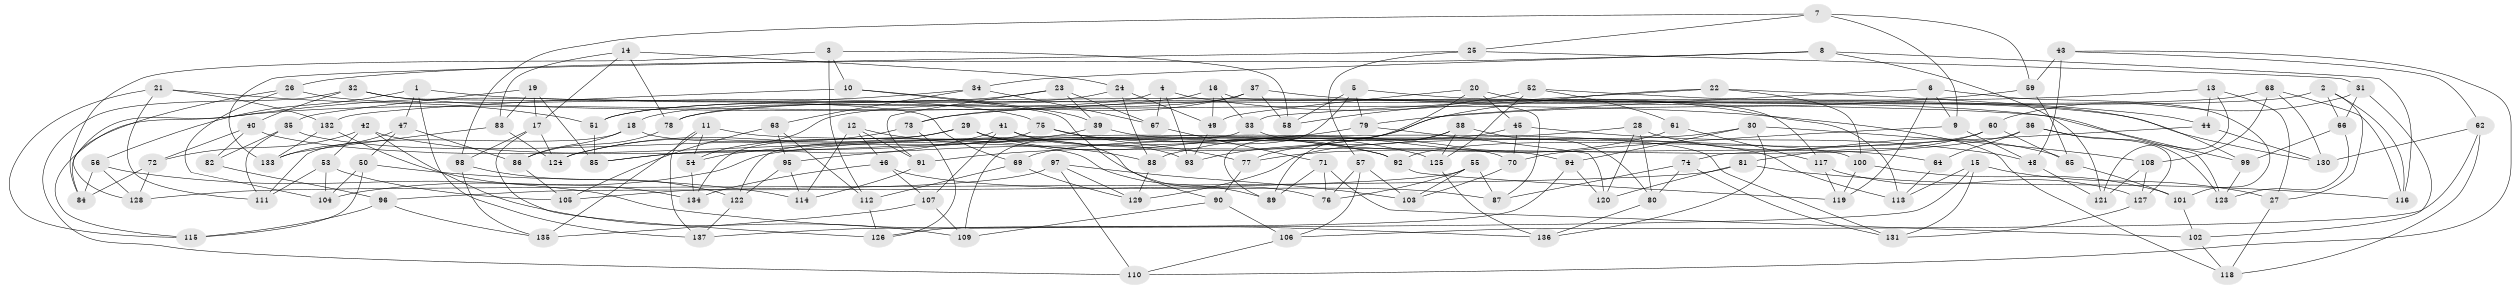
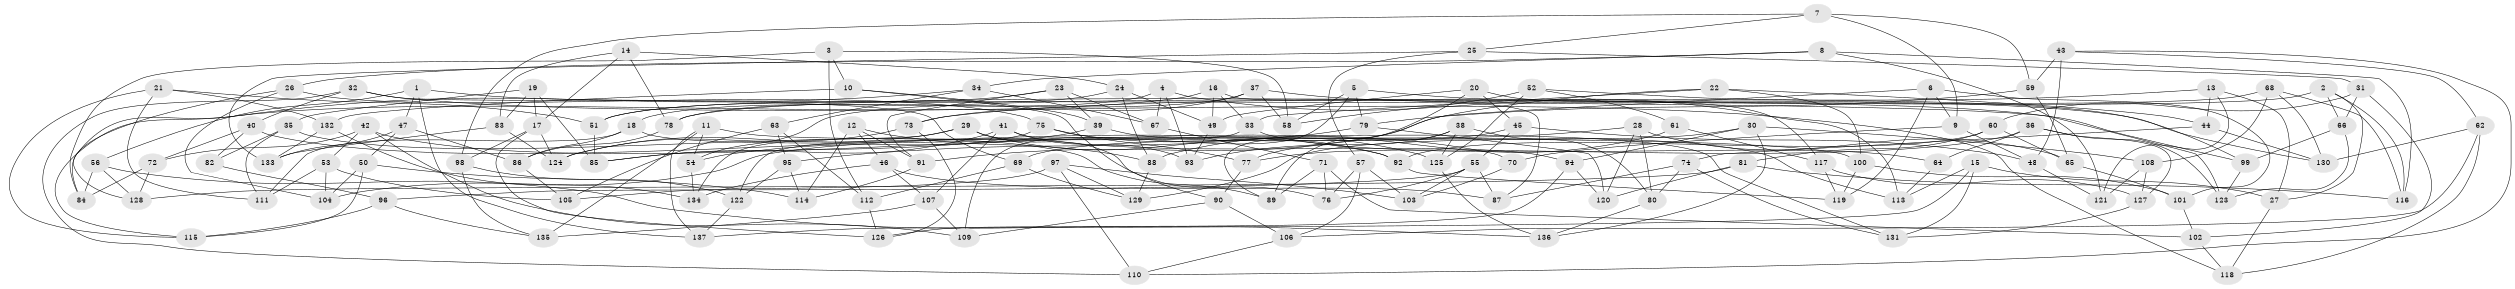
  graph {
    node [color=gray90 style=filled]
    1
    47
    56
    99
    137
    86
    133
    50
    84
    128
    136
    123
    2
    27
    54
    66
    116
    118
    134
    3
    10
    58
    112
    39
    90
    132
    126
    4
    18
    67
    93
    113
    131
    111
    71
    5
    79
    109
    130
    120
    95
    6
    9
    91
    101
    119
    48
    70
    114
    102
    7
    25
    59
    98
    31
    57
    65
    135
    122
    8
    26
    34
    121
    75
    104
    63
    103
    106
    11
    100
    12
    46
    88
    87
    107
    129
    13
    44
    73
    74
    124
    14
    17
    24
    78
    83
    49
    51
    15
    16
    33
    115
    64
    105
    19
    35
    85
    82
    89
    96
    20
    45
    117
    69
    127
    21
    22
    23
    60
    76
    77
    125
    28
    80
    29
    92
    30
    94
    108
    81
    32
    40
    110
    72
    36
    37
    38
    41
    42
    53
    43
    62
    52
    61
    55
    68
    97
    1 -- 47
    1 -- 56
    1 -- 99
    1 -- 137
    47 -- 86
    47 -- 133
    47 -- 50
    56 -- 84
    56 -- 128
    56 -- 136
    99 -- 123
    86 -- 105
    50 -- 114
    50 -- 104
    50 -- 115
    2 -- 27
    2 -- 54
    2 -- 66
    2 -- 116
    27 -- 118
    54 -- 134
    66 -- 99
    66 -- 123
    3 -- 84
    3 -- 10
    3 -- 58
    3 -- 112
    10 -- 39
    10 -- 90
    10 -- 132
    112 -- 126
    39 -- 54
    39 -- 113
    90 -- 109
    90 -- 106
    132 -- 133
    132 -- 134
    4 -- 18
    4 -- 67
    4 -- 93
    4 -- 113
    18 -- 86
    18 -- 131
    18 -- 111
    67 -- 71
    71 -- 102
    71 -- 89
    71 -- 76
    5 -- 58
    5 -- 79
    5 -- 109
    5 -- 130
    79 -- 120
    79 -- 95
    95 -- 114
    95 -- 122
    6 -- 9
    6 -- 91
    6 -- 101
    6 -- 119
    9 -- 48
    9 -- 70
    91 -- 114
    101 -- 102
    48 -- 121
    70 -- 103
    102 -- 118
    7 -- 9
    7 -- 25
    7 -- 59
    7 -- 98
    25 -- 133
    25 -- 31
    25 -- 57
    59 -- 79
    59 -- 65
    98 -- 135
    98 -- 122
    31 -- 66
    31 -- 102
    31 -- 60
    57 -- 103
    57 -- 106
    57 -- 76
    65 -- 101
    122 -- 137
    8 -- 116
    8 -- 26
    8 -- 34
    8 -- 121
    26 -- 128
    26 -- 75
    26 -- 104
    34 -- 84
    34 -- 67
    34 -- 63
    75 -- 85
    75 -- 77
    75 -- 125
    63 -- 112
    63 -- 95
    63 -- 105
    106 -- 110
    11 -- 137
    11 -- 54
    11 -- 135
    11 -- 100
    100 -- 101
    100 -- 119
    12 -- 91
    12 -- 114
    12 -- 46
    12 -- 88
    46 -- 134
    46 -- 87
    46 -- 107
    88 -- 129
    107 -- 109
    107 -- 135
    13 -- 27
    13 -- 121
    13 -- 44
    13 -- 73
    44 -- 130
    44 -- 74
    73 -- 126
    73 -- 124
    74 -- 131
    74 -- 87
    74 -- 80
    14 -- 17
    14 -- 24
    14 -- 78
    14 -- 83
    17 -- 126
    17 -- 98
    17 -- 124
    24 -- 88
    24 -- 49
    24 -- 51
    78 -- 86
    83 -- 133
    83 -- 124
    49 -- 93
    51 -- 85
    15 -- 137
    15 -- 27
    15 -- 113
    15 -- 131
    16 -- 87
    16 -- 49
    16 -- 33
    16 -- 115
    33 -- 122
    33 -- 64
    64 -- 113
    19 -- 17
    19 -- 83
    19 -- 35
    19 -- 85
    35 -- 111
    35 -- 82
    35 -- 89
    82 -- 96
    96 -- 135
    96 -- 115
    20 -- 49
    20 -- 89
    20 -- 45
    20 -- 117
    45 -- 48
-   45 -- 70
+   45 -- 55
    45 -- 69
    117 -- 119
    117 -- 127
    69 -- 112
    69 -- 129
    127 -- 131
    21 -- 132
    21 -- 111
    21 -- 51
    21 -- 115
    22 -- 93
    22 -- 100
    22 -- 44
    22 -- 33
    23 -- 39
    23 -- 67
    23 -- 91
    23 -- 51
    60 -- 65
    60 -- 92
    60 -- 81
    77 -- 90
    125 -- 136
    28 -- 120
    28 -- 65
    28 -- 104
    28 -- 80
    80 -- 136
    29 -- 134
    29 -- 124
    29 -- 76
    29 -- 92
    92 -- 119
    30 -- 136
    30 -- 129
    30 -- 94
    30 -- 108
    94 -- 126
    94 -- 120
    108 -- 121
    108 -- 127
    81 -- 128
    81 -- 116
    81 -- 120
    32 -- 118
    32 -- 69
    32 -- 40
    32 -- 110
    40 -- 82
    40 -- 92
    40 -- 72
    72 -- 84
    72 -- 128
    36 -- 123
    36 -- 64
    36 -- 127
    36 -- 77
    37 -- 123
    37 -- 58
    37 -- 73
    37 -- 78
    38 -- 89
    38 -- 77
    38 -- 125
    38 -- 80
    41 -- 93
    41 -- 107
    41 -- 85
    41 -- 94
    42 -- 109
    42 -- 70
    42 -- 72
    42 -- 53
    53 -- 111
    53 -- 104
    53 -- 105
    43 -- 48
    43 -- 59
    43 -- 110
    43 -- 62
    62 -- 118
    62 -- 130
    62 -- 106
    52 -- 99
    52 -- 58
    52 -- 125
    52 -- 61
    61 -- 88
    61 -- 117
    55 -- 103
    55 -- 87
    55 -- 96
    55 -- 76
    68 -- 116
    68 -- 130
    68 -- 78
    68 -- 108
    97 -- 103
    97 -- 129
    97 -- 105
    97 -- 110
  }
